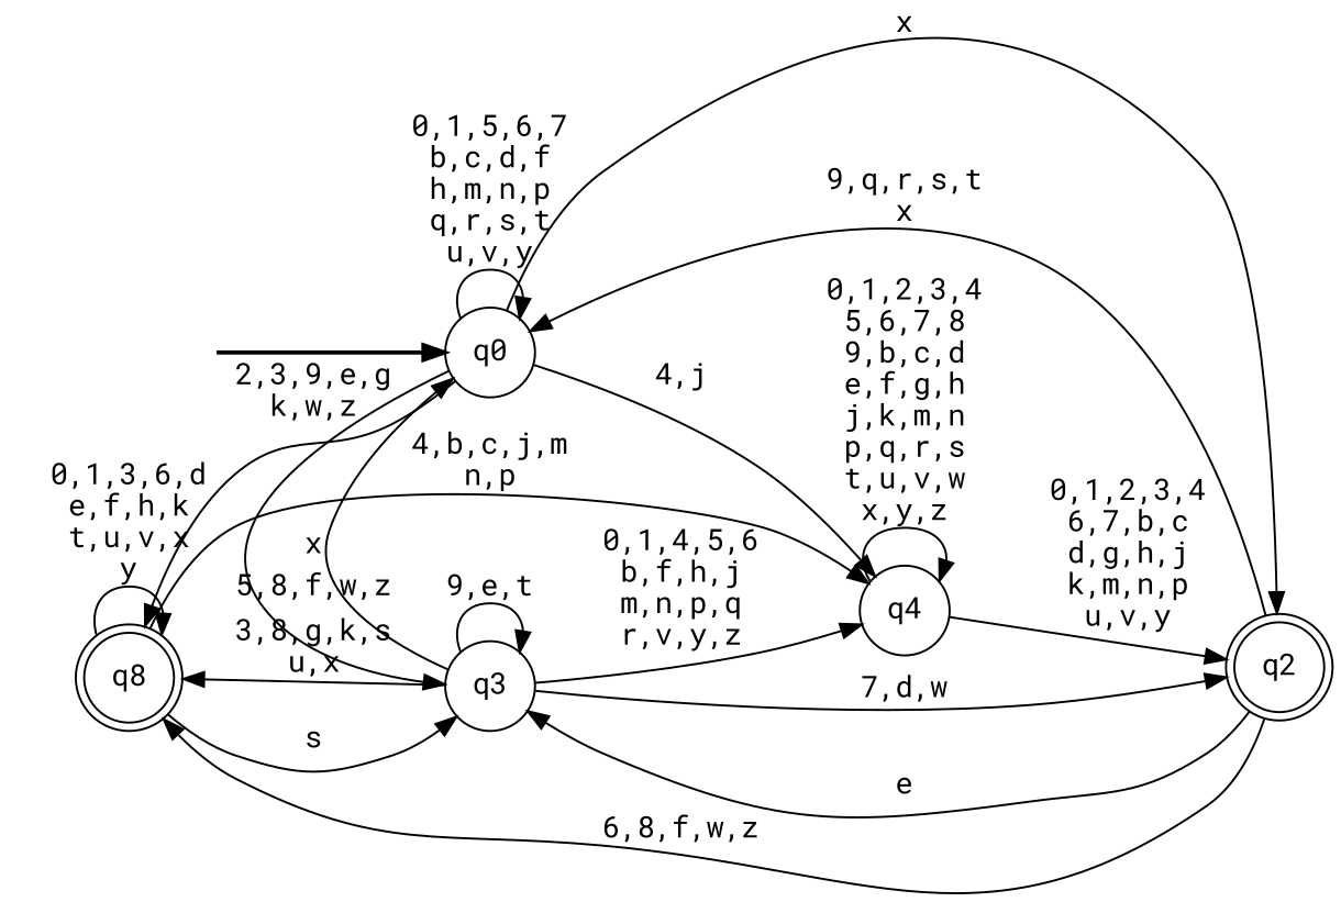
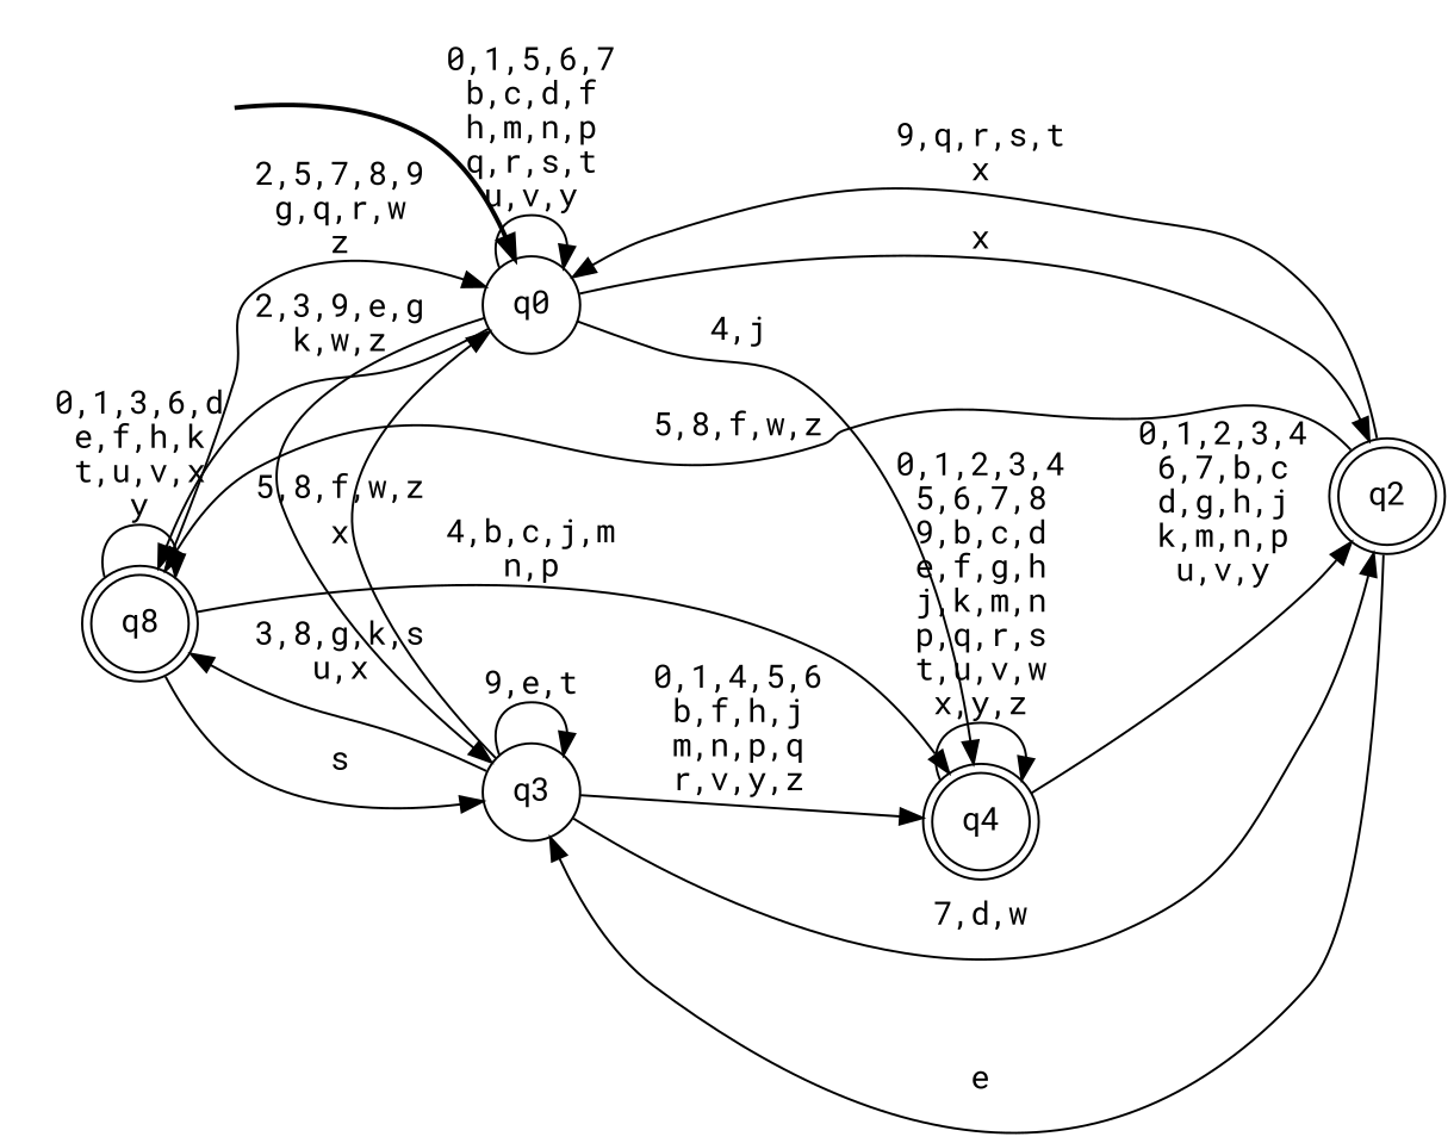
  digraph {
    fontname="Roboto Mono"
    rankdir=LR
    node [fontname="Roboto Mono" shape=circle style="rounded,filled" color=black fillcolor=white]
    edge [fontname="Roboto Mono"]
    __start0 [height=0 shape=none style=invis width=0 color="" fillcolor=""]
    n2 [label=q0 style=filled]
    n3 [label=q8 shape=doublecircle]
    n4 [label=q2 shape=doublecircle]
    n5 [label=q3]
-   n6 [label=q4 style=filled]
+   n6 [label=q4 shape=doublecircle style=filled]
    subgraph cluster_1 {
      nodesep=0.15
      ranksep=0.15
      style=invis
      __start0
      n2
    }
    __start0 -> n2 [penwidth=2]
    n2 -> n2 [label="0,1,5,6,7\nb,c,d,f\nh,m,n,p\nq,r,s,t\nu,v,y"]
    n2 -> n3 [label="2,3,9,e,g\nk,w,z"]
    n2 -> n4 [label=x]
    n2 -> n5 [label="5,8,f,w,z"]
    n2 -> n6 [label="4,j"]
+   n3 -> n2 [label="2,5,7,8,9\ng,q,r,w\nz"]
    n3 -> n3 [label="0,1,3,6,d\ne,f,h,k\nt,u,v,x\ny"]
    n3 -> n5 [label=s]
    n3 -> n6 [label="4,b,c,j,m\nn,p"]
    n4 -> n2 [label="9,q,r,s,t\nx"]
-   n4 -> n3 [label="6,8,f,w,z"]
+   n4 -> n3 [label="5,8,f,w,z"]
    n4 -> n5 [label=e]
    n5 -> n2 [label=x]
    n5 -> n3 [label="3,8,g,k,s\nu,x"]
    n5 -> n4 [label="7,d,w"]
    n5 -> n5 [label="9,e,t"]
    n5 -> n6 [label="0,1,4,5,6\nb,f,h,j\nm,n,p,q\nr,v,y,z"]
    n6 -> n4 [label="0,1,2,3,4\n6,7,b,c\nd,g,h,j\nk,m,n,p\nu,v,y"]
    n6 -> n6 [label="0,1,2,3,4\n5,6,7,8\n9,b,c,d\ne,f,g,h\nj,k,m,n\np,q,r,s\nt,u,v,w\nx,y,z"]
  }
